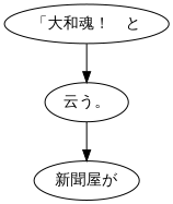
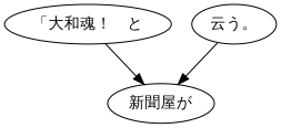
  digraph {
    fontname="Patrick Hand"
    node [fontname="Patrick Hand"]
    edge [fontname="Patrick Hand"]
    n1 [label="「大和魂！　と"]
    n2 [label="新聞屋が"]
    n3 [label="云う。"]
-   n1 -> n3
+   n1 -> n2
    n3 -> n2
  }
